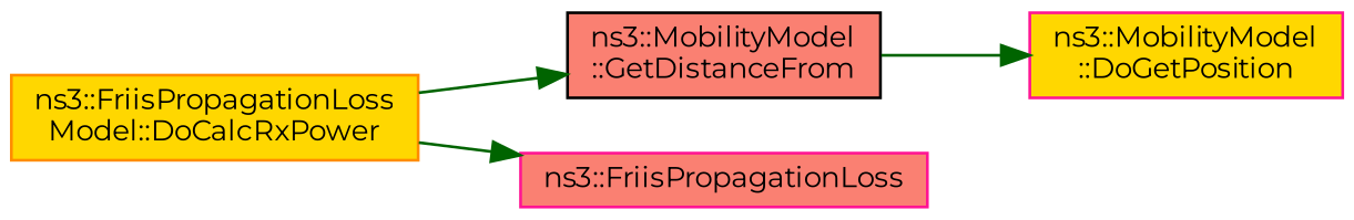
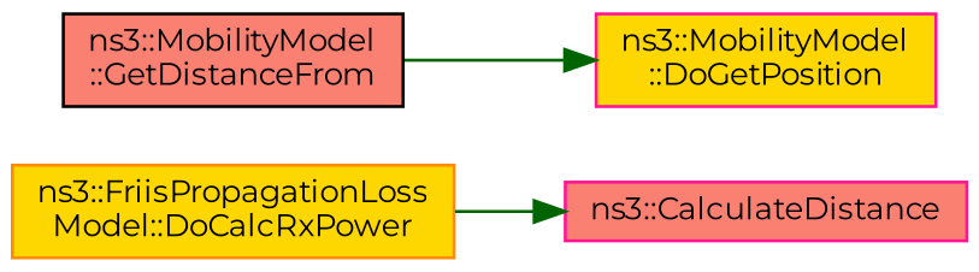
  digraph {
    fontname=Montserrat
    rankdir=LR
    node [color=deeppink fillcolor=gold fontname=Montserrat fontsize=10 shape=record style=filled]
    edge [color=darkgreen fontname=Montserrat fontsize=10 labelfontname=Helvetica labelfontsize=10 style=solid]
    n1 [color=darkorange fontcolor=black height=0.2 label="ns3::FriisPropagationLoss\lModel::DoCalcRxPower" width=0.4]
    n2 [color=black fillcolor=salmon height=0.2 label="ns3::MobilityModel\l::GetDistanceFrom" width=0.4]
-   n3 [fillcolor=salmon height=0.2 label="ns3::FriisPropagationLoss" width=0.4]
+   n3 [fillcolor=salmon height=0.2 label="ns3::CalculateDistance" width=0.4]
    n4 [height=0.2 label="ns3::MobilityModel\l::DoGetPosition" width=0.4]
-   n1 -> n2
    n1 -> n3
    n2 -> n4
  }
